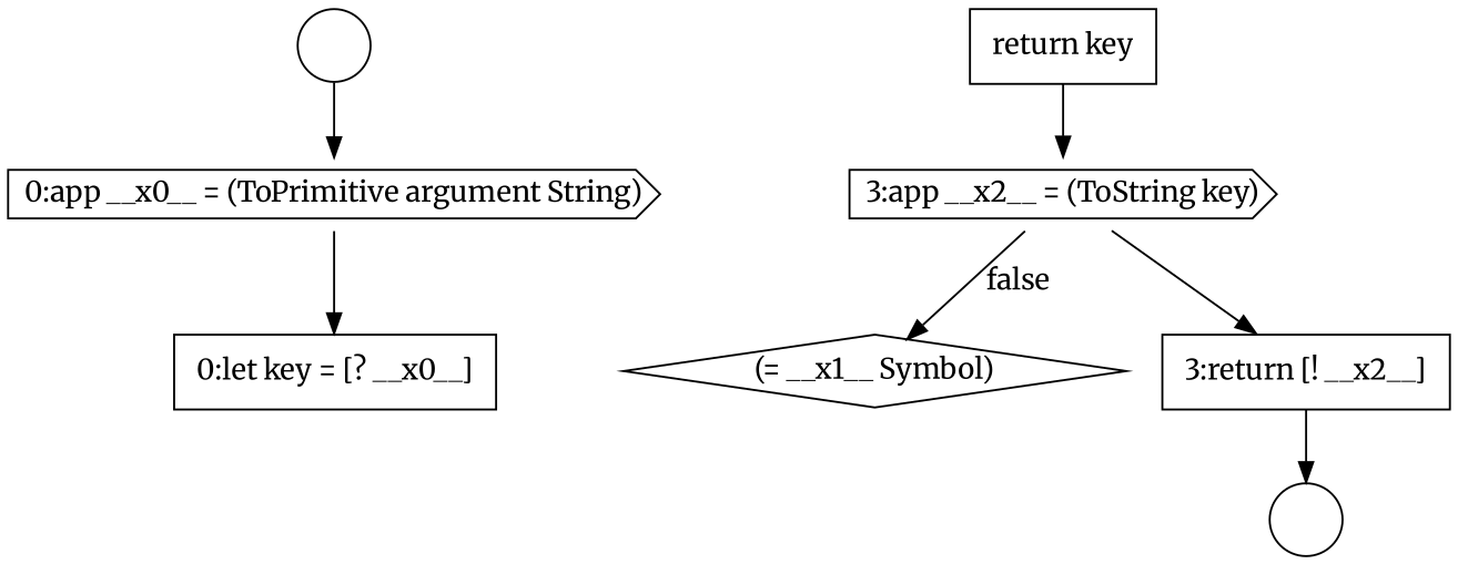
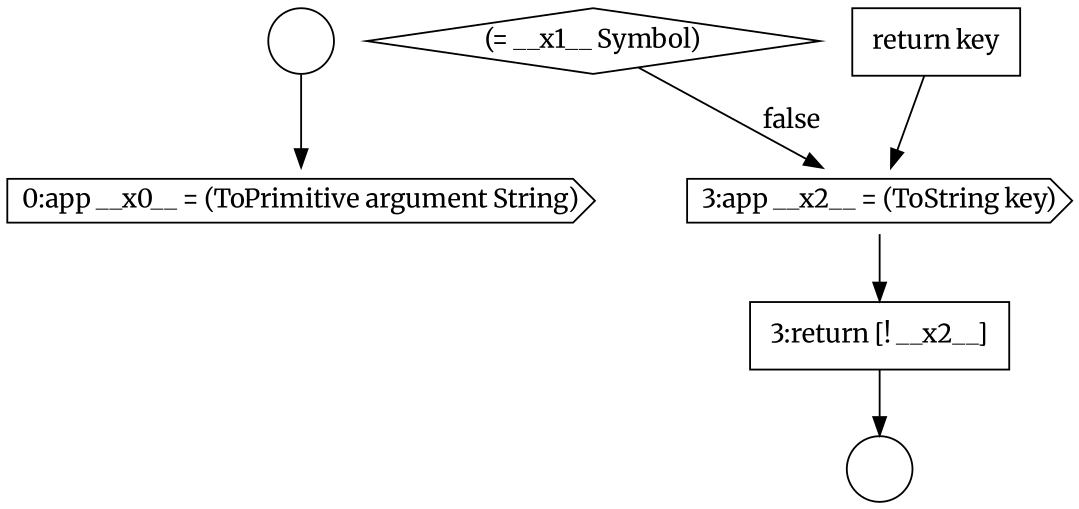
  digraph {
    fontname=Merriweather
    node [color=black fillcolor=white fontname=Merriweather shape=none style=filled]
    edge [color=black fontname=Merriweather]
    n1 [label=" " shape=circle]
    n2 [label=<<font color="black">0:app __x0__ = (ToPrimitive argument String)</font>> shape=cds]
-   n3 [label=<<font color="black">     <table border="0" cellborder="1" cellspacing="0" cellpadding="10">       <tr><td align="left">0:let key = [? __x0__]</td></tr>     </table>   </font>> margin=0]
    n4 [label=<<font color="black">(= __x1__ Symbol)</font>> shape=diamond]
    n5 [label=<<font color="black">3:app __x2__ = (ToString key)</font>> shape=cds]
    n6 [label=<<font color="black">     <table border="0" cellborder="1" cellspacing="0" cellpadding="10">       <tr><td align="left">3:return [! __x2__]</td></tr>     </table>   </font>> margin=0]
    n7 [label=" " shape=circle]
    n8 [label=<<font color="black">     <table border="0" cellborder="1" cellspacing="0" cellpadding="10">       <tr><td align="left">return key</td></tr>     </table>   </font>> margin=0]
    n1 -> n2
-   n2 -> n3
-   n5 -> n4 [label=<<font color="black">false</font>>]
+   n4 -> n5 [label=<<font color="black">false</font>>]
    n5 -> n6
    n6 -> n7
    n8 -> n5
  }
